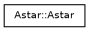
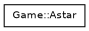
  digraph {
    rankdir=LR
-   n1 [color=black fillcolor=white fontname=Helvetica fontsize=10 height=0.2 label="Astar::Astar" shape=record style=filled width=0.4]
+   n1 [color=black fillcolor=white fontname=Helvetica fontsize=10 height=0.2 label="Game::Astar" shape=record style=filled width=0.4]
  }
